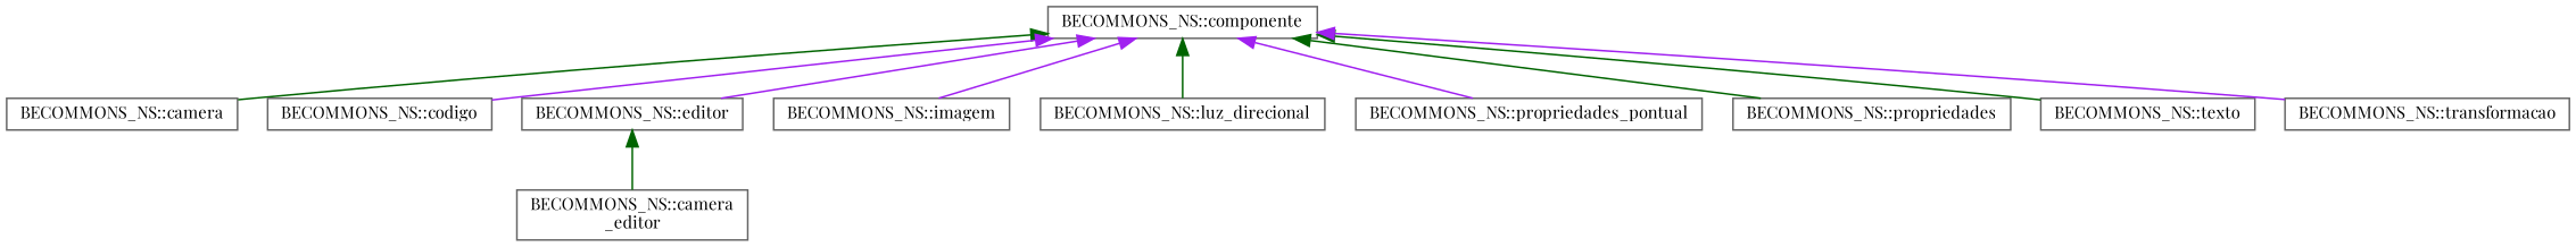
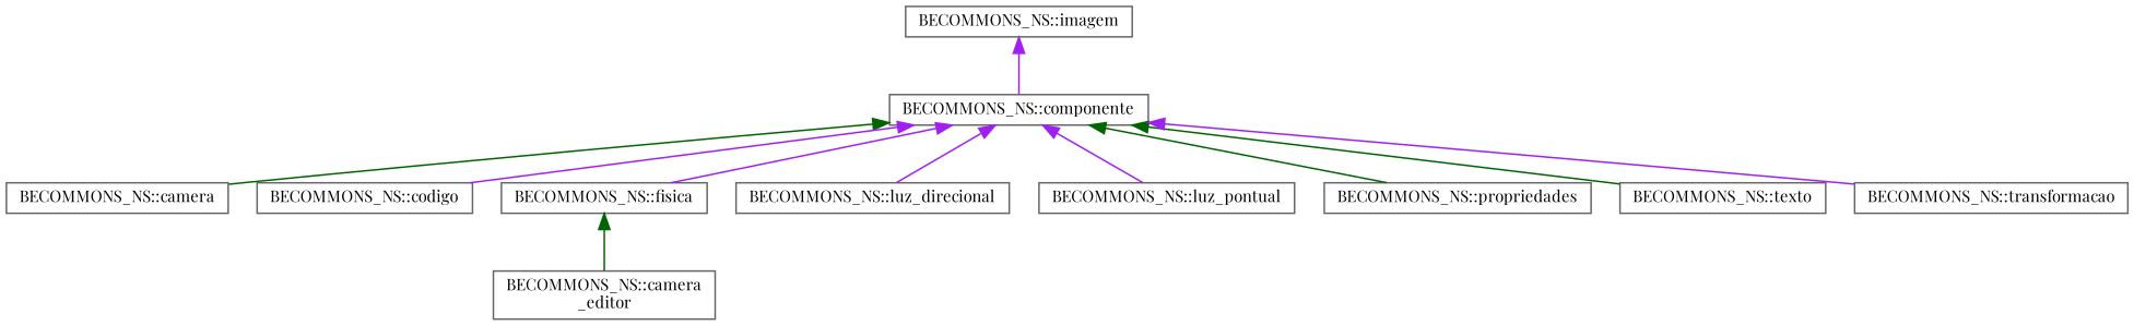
  digraph {
    fontname="Playfair Display"
    rankdir=TB
    node [color=grey40 fillcolor=white fontname="Playfair Display" fontsize=10 shape=box style=filled]
    edge [color=purple dir=back fontname="Playfair Display" fontsize=10 labelfontname=Helvetica labelfontsize=10 style=solid]
    n1 [height=0.2 label="BECOMMONS_NS::componente" width=0.4]
    n2 [height=0.2 label="BECOMMONS_NS::camera" width=0.4]
    n3 [height=0.2 label="BECOMMONS_NS::codigo" width=0.4]
-   n4 [height=0.2 label="BECOMMONS_NS::editor" width=0.4]
+   n4 [height=0.2 label="BECOMMONS_NS::fisica" width=0.4]
    n5 [height=0.2 label="BECOMMONS_NS::imagem" width=0.4]
    n6 [height=0.2 label="BECOMMONS_NS::luz_direcional" width=0.4]
-   n7 [height=0.2 label="BECOMMONS_NS::propriedades_pontual" width=0.4]
+   n7 [height=0.2 label="BECOMMONS_NS::luz_pontual" width=0.4]
    n8 [height=0.2 label="BECOMMONS_NS::propriedades" width=0.4]
    n9 [height=0.2 label="BECOMMONS_NS::texto" width=0.4]
    n10 [height=0.2 label="BECOMMONS_NS::transformacao" width=0.4]
    n11 [height=0.2 label="BECOMMONS_NS::camera\l_editor" width=0.4]
    n1 -> n2 [color=darkgreen]
    n1 -> n3
    n1 -> n4
-   n1 -> n5
-   n1 -> n6 [color=darkgreen]
+   n5 -> n1
+   n1 -> n6
    n1 -> n7
    n1 -> n8 [color=darkgreen]
    n1 -> n9 [color=darkgreen]
    n1 -> n10
    n4 -> n11 [color=darkgreen]
  }
